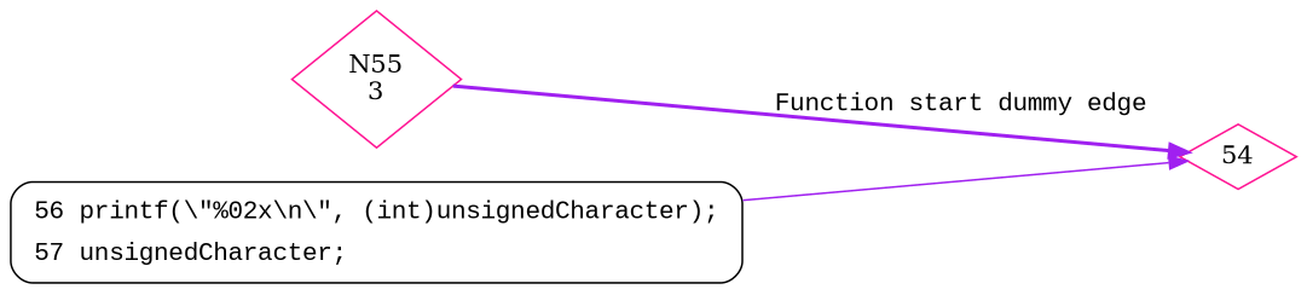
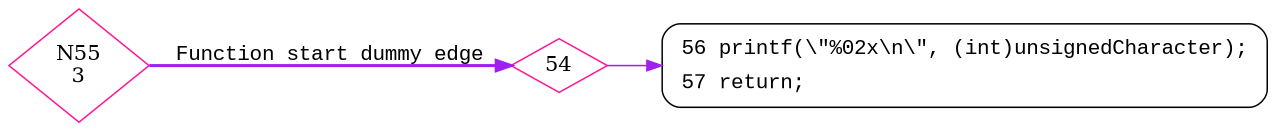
  digraph {
    rankdir=LR
    node [color=deeppink shape=diamond]
    edge [color=purple]
    n1 [label="N55\n3"]
    54
-   n3 [fillcolor=white fontname="Courier New" label=<<table border="0" cellborder="0" cellpadding="3" bgcolor="white"><tr><td align="right">56</td><td align="left">printf(\&quot;%02x\n\&quot;, (int)unsignedCharacter);</td></tr><tr><td align="right">57</td><td align="left">unsignedCharacter;</td></tr></table>> penwidth=1 shape=Mrecord style="filled,bold" color=""]
+   n3 [fillcolor=white fontname="Courier New" label=<<table border="0" cellborder="0" cellpadding="3" bgcolor="white"><tr><td align="right">56</td><td align="left">printf(\&quot;%02x\n\&quot;, (int)unsignedCharacter);</td></tr><tr><td align="right">57</td><td align="left">return;</td></tr></table>> penwidth=1 shape=Mrecord style="filled,bold" color=""]
    n1 -> 54 [fontname="Courier New" label="Function start dummy edge" style=bold]
-   n3 -> 54 [style=solid]
+   54 -> n3 [style=solid]
  }
